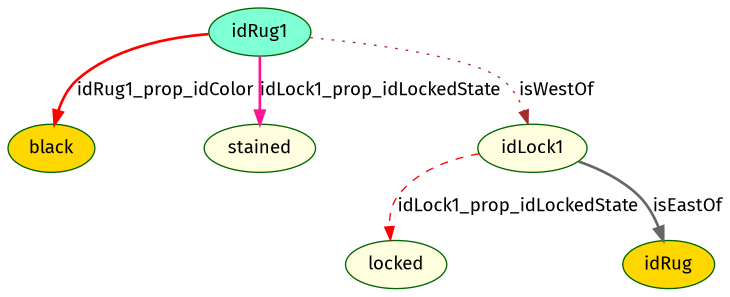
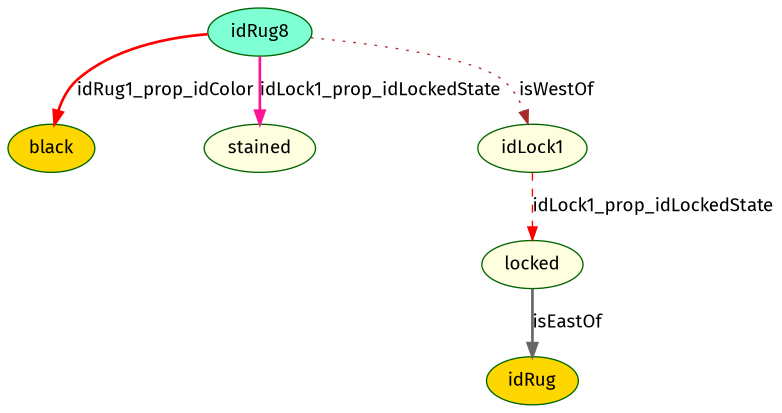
  strict digraph {
    fontname="Fira Sans"
    node [color=darkgreen fillcolor=lightyellow fontname="Fira Sans" style=filled]
    edge [color=red edge_type=property fontname="Fira Sans" style=bold]
-   idRug1 [fillcolor=aquamarine node_type=entity_node root=root]
+   idRug1 [fillcolor=aquamarine node_type=entity_node root=root label=idRug8]
    black [fillcolor=gold]
    stained
    idLock1
    locked
    n6 [fillcolor=gold label=idRug]
    idRug1 -> black [label=idRug1_prop_idColor]
    idRug1 -> stained [color=deeppink label=idLock1_prop_idLockedState]
    idRug1 -> idLock1 [color=brown edge_type=relationship label=isWestOf style=dotted]
    idLock1 -> locked [label=idLock1_prop_idLockedState style=dashed]
-   idLock1 -> n6 [color=gray40 edge_type=relationship label=isEastOf]
+   locked -> n6 [color=gray40 edge_type=relationship label=isEastOf]
  }
